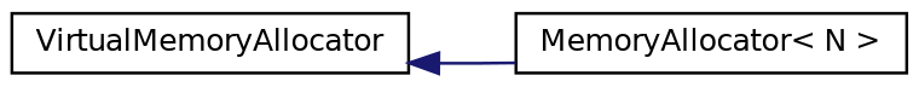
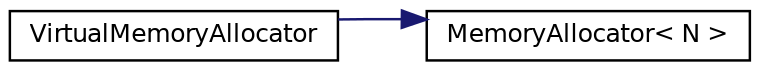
  digraph {
    rankdir=LR
    node [color=black fillcolor=white fontname=Helvetica fontsize=10 shape=record style=filled]
    n1 [height=0.2 label=VirtualMemoryAllocator width=0.4]
    n2 [height=0.2 label="MemoryAllocator\< N \>" width=0.4]
-   n1 -> n2 [color=midnightblue dir=back fontname=Helvetica fontsize=10 labelfontname=Helvetica labelfontsize=10 style=solid]
+   n2 -> n1 [color=midnightblue dir=back fontname=Helvetica fontsize=10 labelfontname=Helvetica labelfontsize=10 style=solid]
  }
